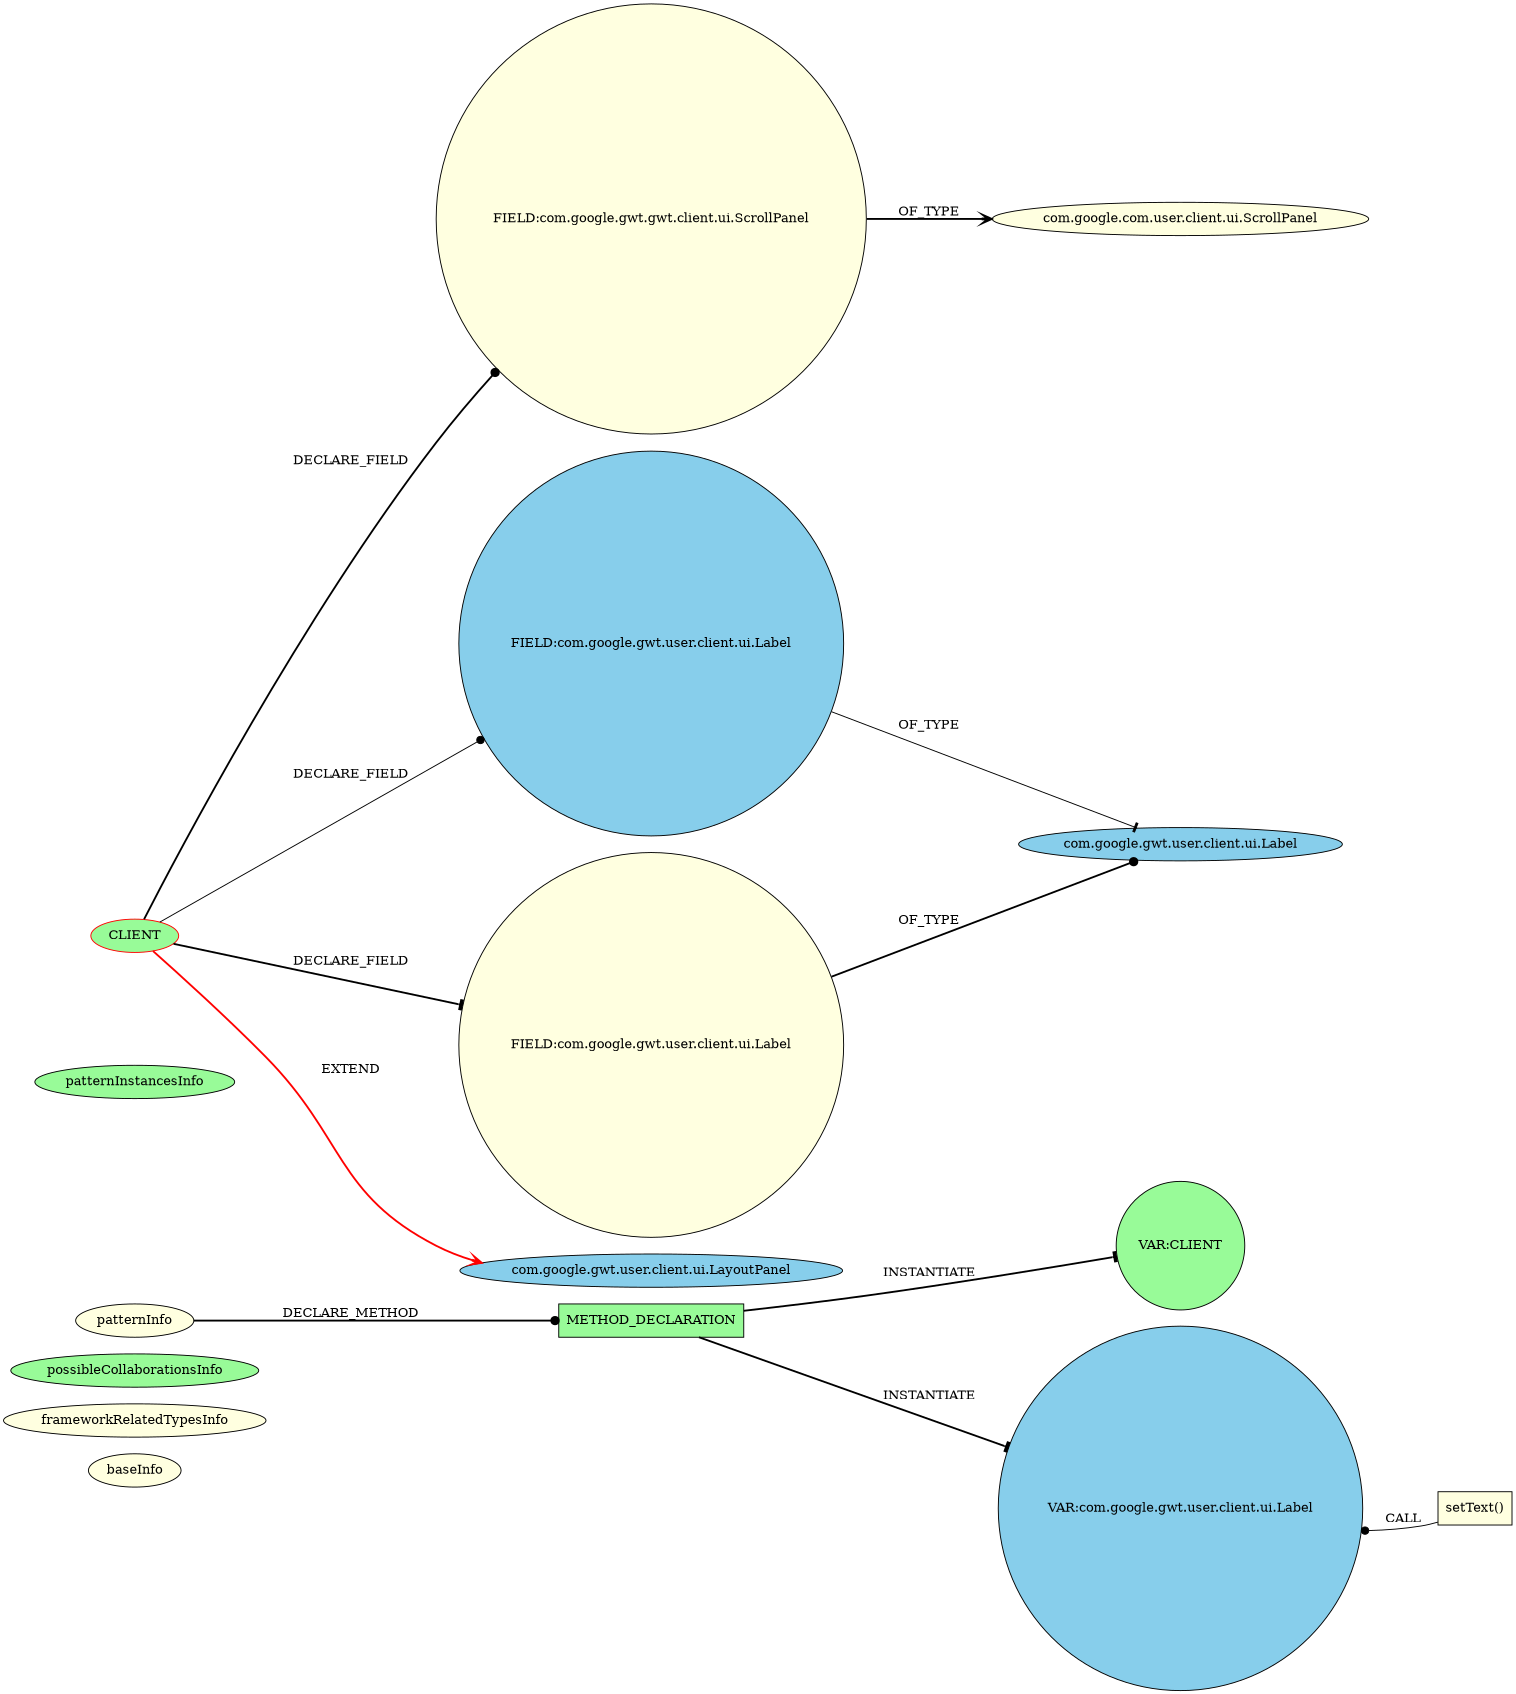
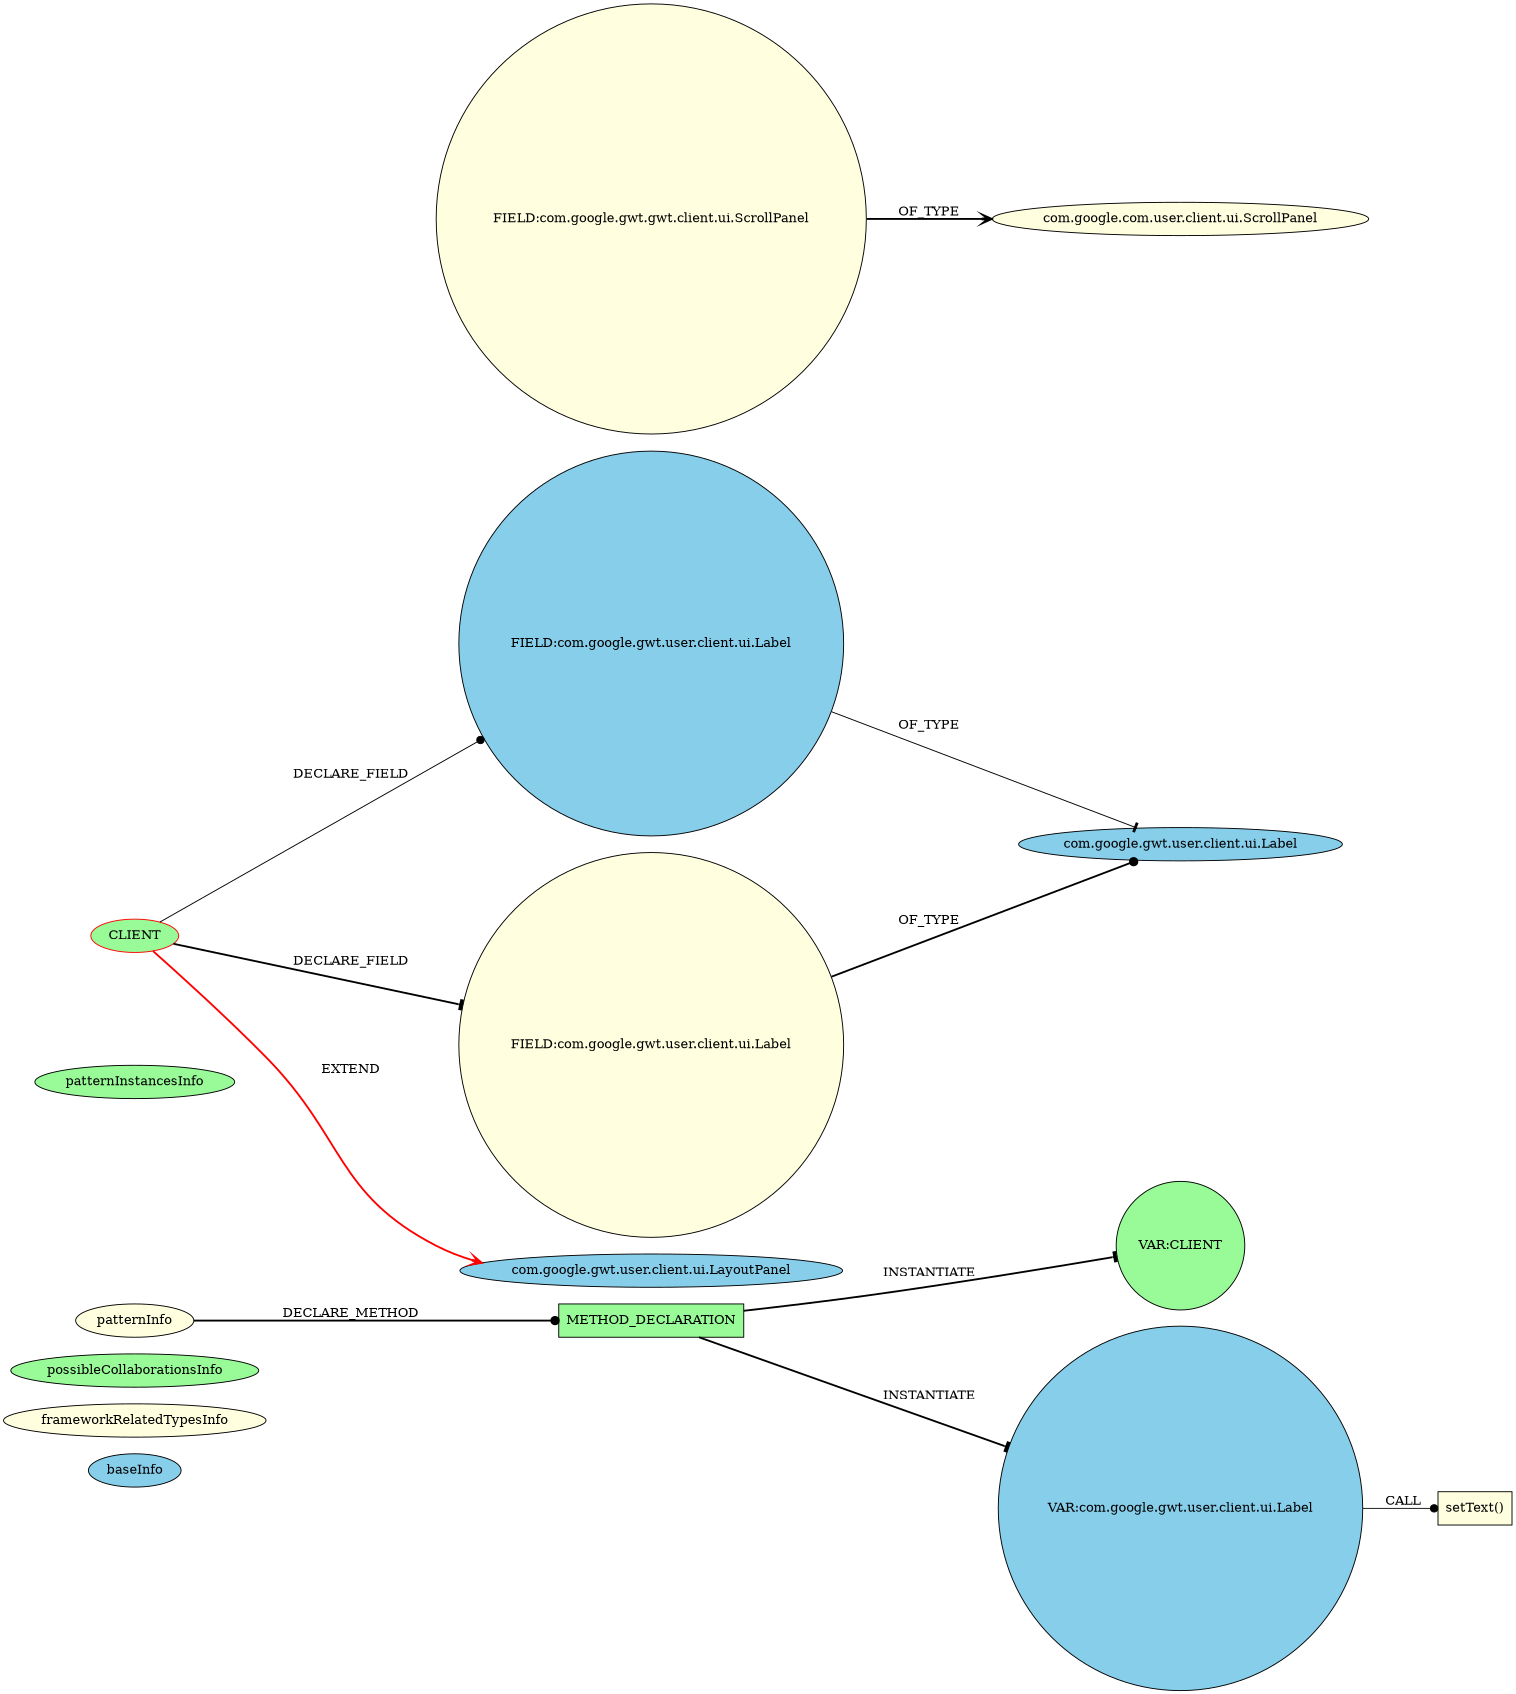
  digraph {
    rankdir=LR
    node [fillcolor=lightyellow style=filled isFrameworkType=false]
    edge [arrowhead=dot style=bold]
-   baseInfo [category=pattern graphId=1423 isAnonymous=false possibleRelation=false isFrameworkType=""]
+   baseInfo [category=pattern fillcolor=skyblue graphId=1423 isAnonymous=false possibleRelation=false isFrameworkType=""]
    frameworkRelatedTypesInfo [0="com.google.gwt.user.client.ui.LayoutPanel" isFrameworkType=""]
    possibleCollaborationsInfo [fillcolor=palegreen isFrameworkType=""]
    patternInfo [frequency=2.0 patternRootClient=0 isFrameworkType=""]
    n5 [fillcolor=palegreen label=METHOD_DECLARATION shape=box vertexType=CLIENT_METHOD_DECLARATION]
    patternInstancesInfo [0="lambourg-WebGallery~/lambourg-WebGallery/WebGallery-master/client/src/com/lambourg/webgallery/client/pictureview/SidePanel.java~SidePanel~3572" 1="lambourg-WebGallery~/lambourg-WebGallery/WebGallery-master/client/src/com/lambourg/webgallery/client/folderview/Thumbnails.java~Thumbnails~3520" fillcolor=palegreen isFrameworkType=""]
    n7 [label="FIELD:com.google.gwt.gwt.client.ui.ScrollPanel" shape=circle vertexType=FIELD_DECLARATION]
    n8 [label="com.google.com.user.client.ui.ScrollPanel" vertexType=FRAMEWORK_CLASS_TYPE]
    n9 [color=red fillcolor=palegreen label=CLIENT vertexType=ROOT_CLIENT_CLASS_DECLARATION]
    n10 [fillcolor=skyblue label="FIELD:com.google.gwt.user.client.ui.Label" shape=circle vertexType=FIELD_DECLARATION]
    n11 [label="FIELD:com.google.gwt.user.client.ui.Label" shape=circle vertexType=FIELD_DECLARATION]
    n12 [fillcolor=skyblue label="com.google.gwt.user.client.ui.LayoutPanel" vertexType=FRAMEWORK_CLASS_TYPE]
    n13 [fillcolor=skyblue label="com.google.gwt.user.client.ui.Label" vertexType=FRAMEWORK_CLASS_TYPE]
    n14 [fillcolor=palegreen label="VAR:CLIENT" shape=circle vertexType=VARIABLE_EXPRESION]
    n15 [fillcolor=skyblue label="VAR:com.google.gwt.user.client.ui.Label" shape=circle vertexType=VARIABLE_EXPRESION]
    n16 [label="setText()" shape=box vertexType=INSIDE_CALL]
    patternInfo -> n5 [label=DECLARE_METHOD]
    n5 -> n14 [arrowhead=tee label=INSTANTIATE]
    n5 -> n15 [arrowhead=tee label=INSTANTIATE]
    n7 -> n8 [arrowhead=vee label=OF_TYPE]
-   n9 -> n7 [label=DECLARE_FIELD]
    n9 -> n10 [label=DECLARE_FIELD style=solid]
    n9 -> n11 [arrowhead=tee label=DECLARE_FIELD]
    n9 -> n12 [arrowhead=vee color=red label=EXTEND]
    n10 -> n13 [arrowhead=tee label=OF_TYPE style=solid]
    n11 -> n13 [label=OF_TYPE]
-   n16 -> n15 [label=CALL style=solid]
+   n15 -> n16 [label=CALL style=solid]
  }
